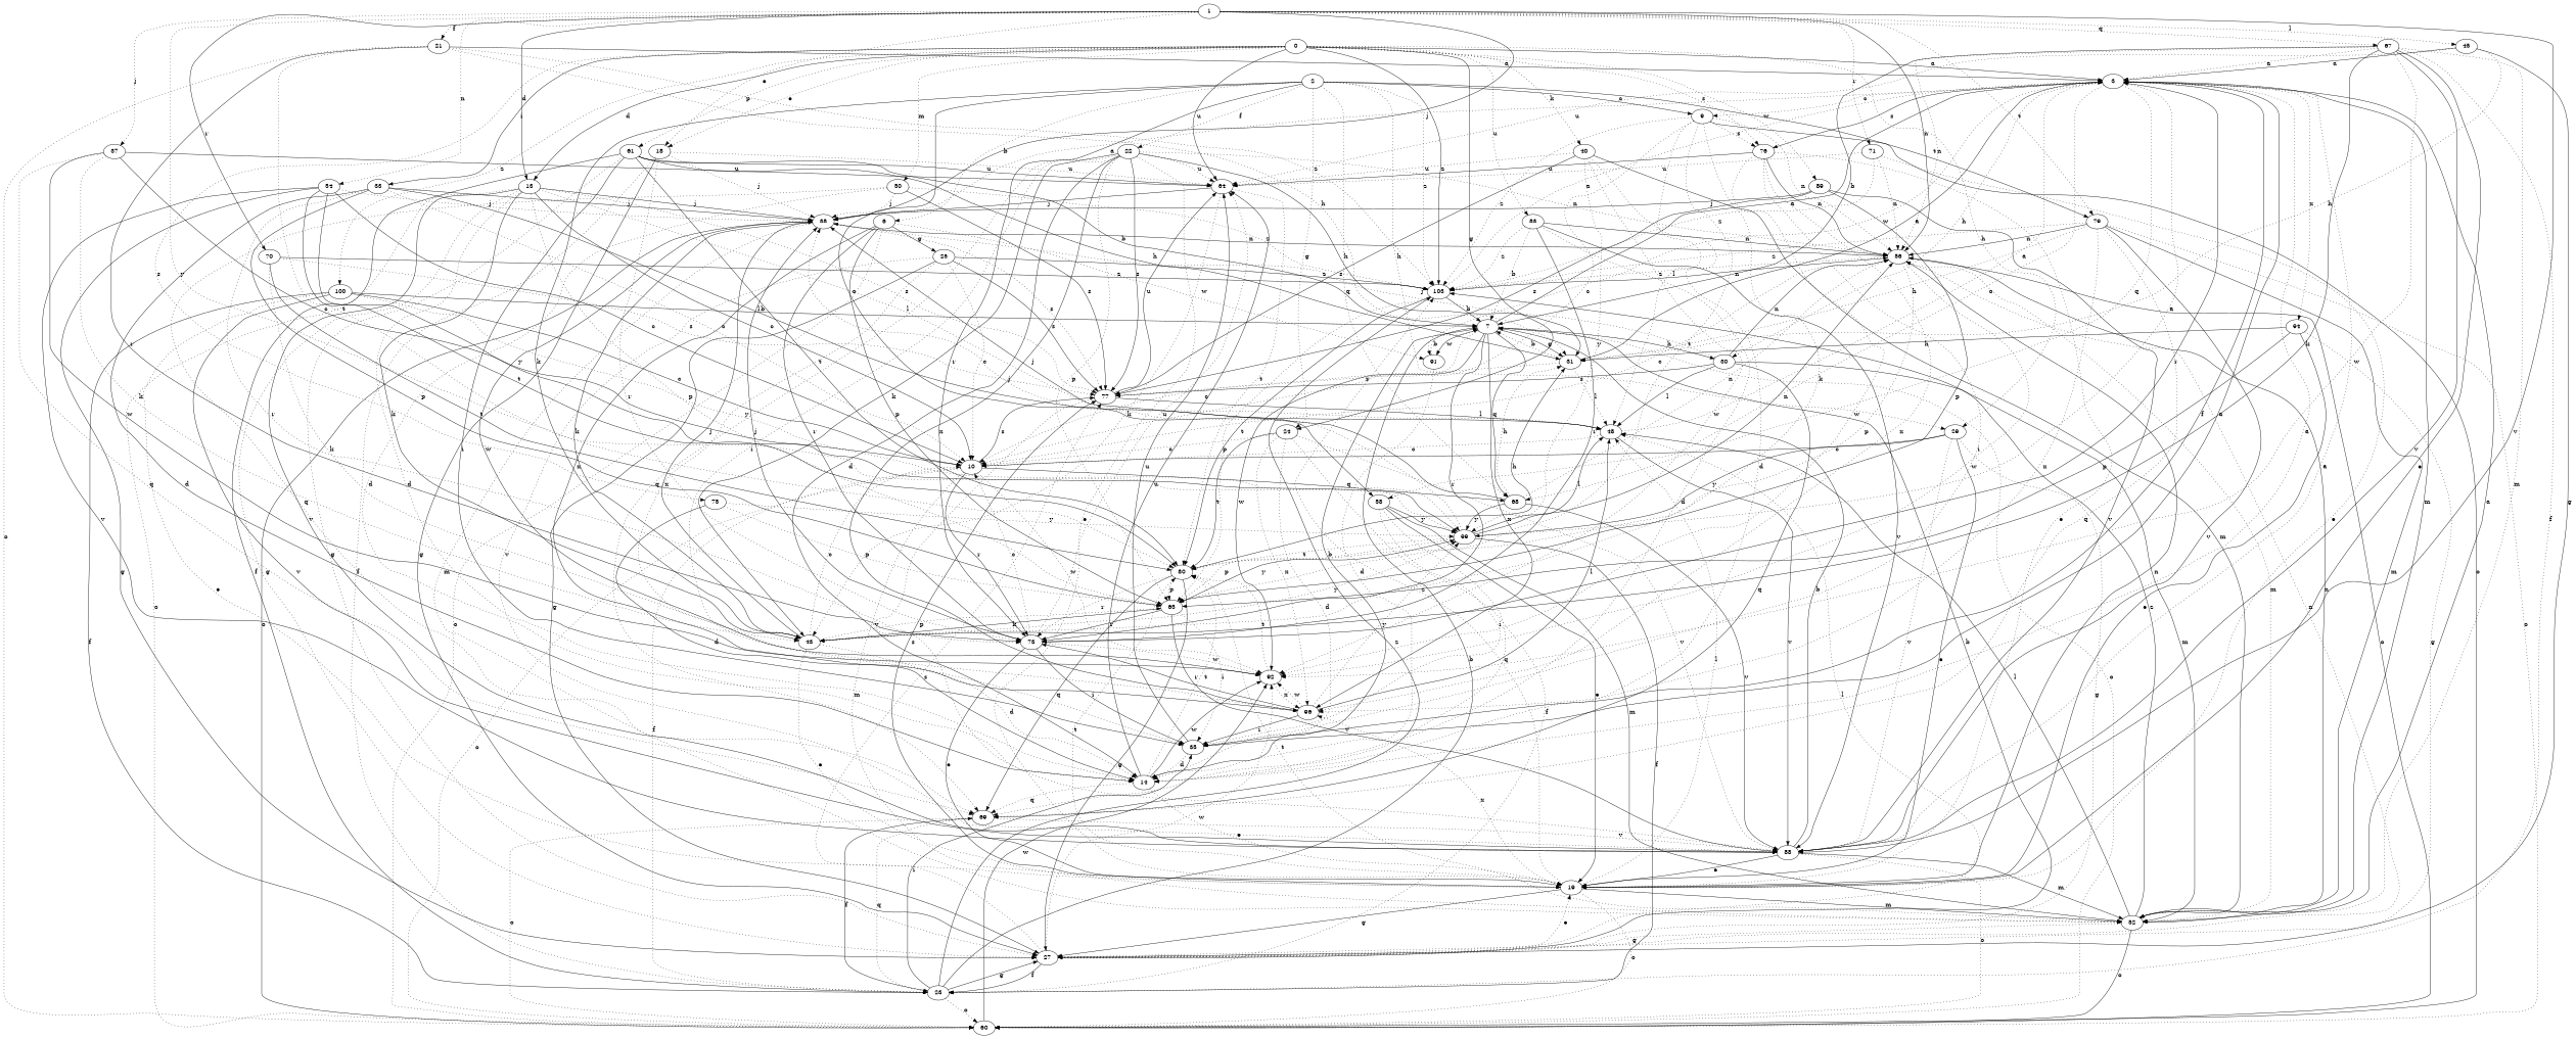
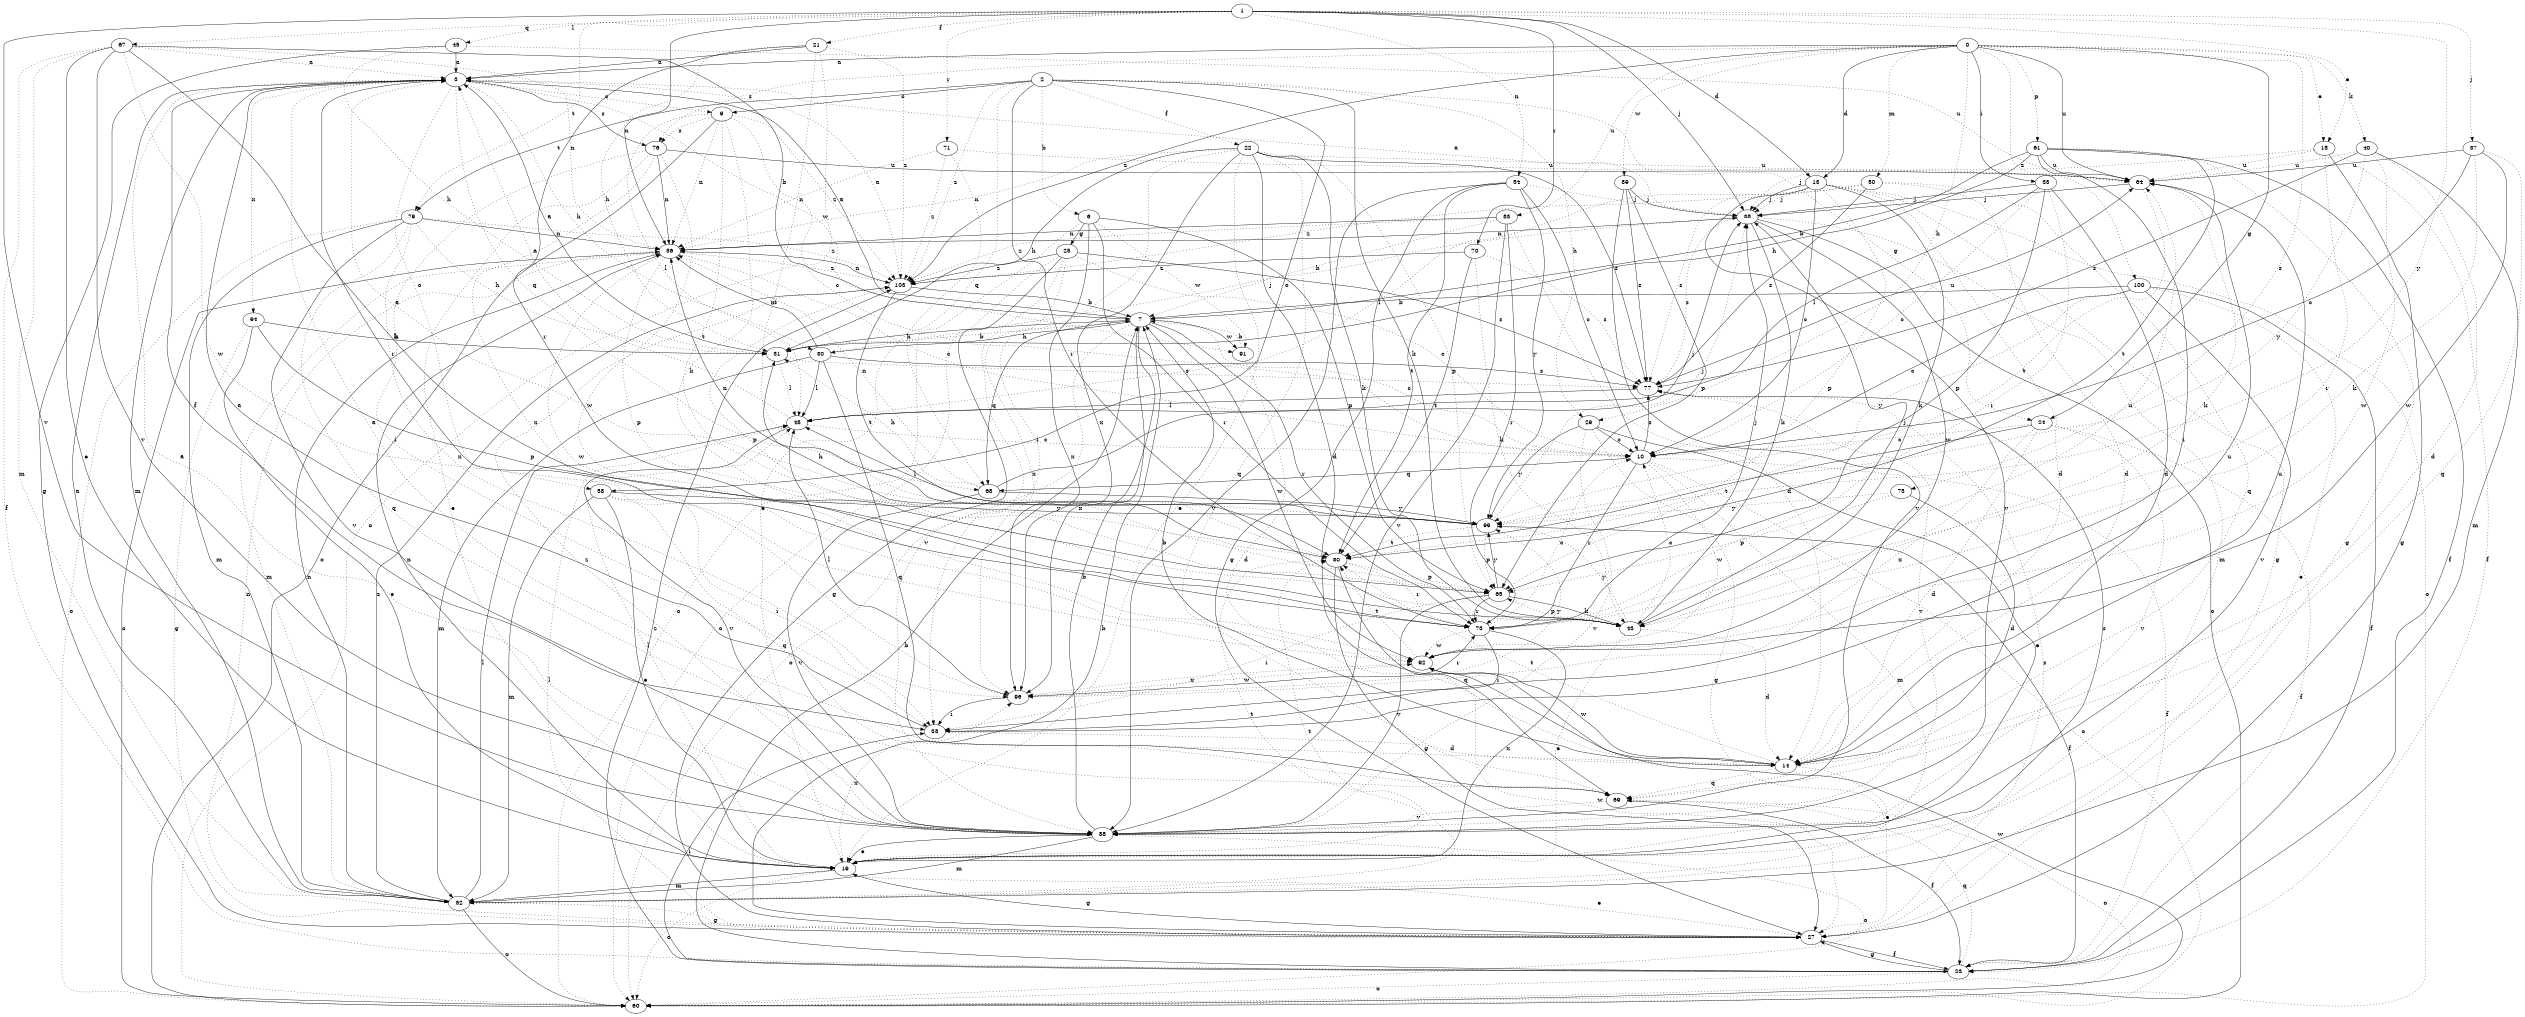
  strict digraph {
    edge [style=dotted]
    0
    3
    13
    18
    24
    29
    33
    40
    50
    61
    75
    76
    83
    n14 [label=64]
    89
    100
    103
    9
    58
    68
    73
    30
    35
    52
    91
    94
    38
    88
    43
    60
    65
    10
    48
    77
    14
    27
    23
    96
    80
    99
    19
    92
    69
    7
    31
    56
    1
    21
    37
    45
    54
    67
    70
    71
    79
    2
    6
    22
    25
    0 -> 3 [label=a style=solid]
    0 -> 13 [label=d style=solid]
    0 -> 18 [label=e]
    0 -> 24 [label=g style=solid]
    0 -> 29 [label=h]
    0 -> 33 [label=i style=solid]
    0 -> 40 [label=k]
    0 -> 50 [label=m]
    0 -> 61 [label=p]
    0 -> 75 [label=s]
    0 -> 76 [label=s]
    0 -> 83 [label=u]
    0 -> n14 [label=u style=solid]
    0 -> 89 [label=w]
    0 -> 100 [label=z]
    0 -> 103 [label=z style=solid]
    3 -> 76 [label=s style=solid]
    3 -> 9 [label=c]
    3 -> 58 [label=o]
    3 -> 68 [label=q]
    3 -> 73 [label=r style=solid]
    3 -> 30 [label=h]
    3 -> 35 [label=f style=solid]
    3 -> 52 [label=m style=solid]
    3 -> 91 [label=w]
    3 -> 94 [label=x]
    13 -> 38 [label=j style=solid]
    13 -> 88 [label=v style=solid]
    13 -> 43 [label=k style=solid]
    13 -> 60 [label=o]
    13 -> 65 [label=p]
    13 -> 10 [label=c style=solid]
    13 -> 48 [label=l]
    13 -> 77 [label=s]
    13 -> 14 [label=d]
    13 -> 27 [label=g]
    18 -> n14 [label=u]
    18 -> 73 [label=r]
    18 -> 38 [label=j]
    18 -> 27 [label=g style=solid]
    18 -> 23 [label=f]
    24 -> 88 [label=v]
    24 -> 10 [label=c]
    24 -> 14 [label=d]
    24 -> 23 [label=f]
    24 -> 96 [label=x]
    24 -> 80 [label=t style=solid]
    29 -> 88 [label=v]
    29 -> 10 [label=c style=solid]
    29 -> 27 [label=g]
    29 -> 99 [label=y style=solid]
    29 -> 19 [label=e style=solid]
    33 -> 73 [label=r]
    33 -> 38 [label=j style=solid]
    33 -> 65 [label=p style=solid]
    33 -> 10 [label=c]
    33 -> 48 [label=l style=solid]
    33 -> 14 [label=d style=solid]
    40 -> n14 [label=u]
    40 -> 52 [label=m style=solid]
    40 -> 77 [label=s style=solid]
    40 -> 14 [label=d]
    40 -> 99 [label=y]
    40 -> 92 [label=w]
    50 -> 103 [label=z]
    50 -> 38 [label=j]
    50 -> 77 [label=s style=solid]
    50 -> 14 [label=d]
    50 -> 69 [label=q]
    61 -> n14 [label=u style=solid]
    61 -> 35 [label=i style=solid]
    61 -> 27 [label=g]
    61 -> 23 [label=f style=solid]
    61 -> 80 [label=t style=solid]
    61 -> 7 [label=b style=solid]
    61 -> 31 [label=h style=solid]
    75 -> 65 [label=p]
    75 -> 14 [label=d style=solid]
    75 -> 99 [label=y]
    76 -> n14 [label=u style=solid]
    76 -> 35 [label=i]
    76 -> 96 [label=x]
    76 -> 19 [label=e]
    76 -> 92 [label=w]
    76 -> 56 [label=n style=solid]
    83 -> 103 [label=z]
    83 -> 73 [label=r style=solid]
    83 -> 88 [label=v style=solid]
    83 -> 14 [label=d]
    83 -> 7 [label=b]
    83 -> 56 [label=n style=solid]
    n14 -> 38 [label=j style=solid]
    n14 -> 43 [label=k]
    n14 -> 80 [label=t]
    89 -> 38 [label=j style=solid]
    89 -> 88 [label=v style=solid]
    89 -> 65 [label=p style=solid]
    89 -> 77 [label=s style=solid]
    100 -> 88 [label=v style=solid]
    100 -> 10 [label=c style=solid]
    100 -> 23 [label=f style=solid]
    100 -> 99 [label=y]
    100 -> 19 [label=e]
    100 -> 7 [label=b style=solid]
    103 -> 3 [label=a]
    103 -> 65 [label=p]
    103 -> 80 [label=t style=solid]
    103 -> 7 [label=b style=solid]
    103 -> 56 [label=n style=solid]
    9 -> 76 [label=s]
    9 -> 103 [label=z]
    9 -> 43 [label=k]
    9 -> 60 [label=o style=solid]
    9 -> 10 [label=c]
    9 -> 48 [label=l]
    9 -> 80 [label=t]
    9 -> 56 [label=n]
    58 -> 35 [label=i]
    58 -> 52 [label=m style=solid]
    58 -> 99 [label=y style=solid]
    58 -> 19 [label=e style=solid]
    58 -> 69 [label=q]
    68 -> 38 [label=j style=solid]
    68 -> 88 [label=v style=solid]
    68 -> 99 [label=y style=solid]
    68 -> 31 [label=h]
    68 -> 56 [label=n]
    73 -> n14 [label=u]
    73 -> 35 [label=i style=solid]
    73 -> 38 [label=j style=solid]
    73 -> 10 [label=c]
-   73 -> 19 [label=e style=solid]
+   73 -> 19 [label=x style=solid]
    73 -> 92 [label=w]
    30 -> 52 [label=m style=solid]
    30 -> 38 [label=j]
    30 -> 48 [label=l style=solid]
    30 -> 77 [label=s style=solid]
    30 -> 69 [label=q style=solid]
    30 -> 56 [label=n style=solid]
    35 -> 3 [label=a style=solid]
    35 -> n14 [label=u style=solid]
    35 -> 14 [label=d]
    52 -> 3 [label=a style=solid]
    52 -> 103 [label=z style=solid]
    52 -> 60 [label=o style=solid]
    52 -> 48 [label=l style=solid]
    52 -> 27 [label=g]
    52 -> 80 [label=t]
    52 -> 56 [label=n style=solid]
    91 -> 14 [label=d]
    91 -> 7 [label=b]
    94 -> 65 [label=p style=solid]
    94 -> 27 [label=g]
    94 -> 19 [label=e style=solid]
    94 -> 31 [label=h style=solid]
    38 -> 3 [label=a]
    38 -> 52 [label=m]
    38 -> 43 [label=k style=solid]
    38 -> 60 [label=o style=solid]
    38 -> 77 [label=s]
    38 -> 92 [label=w style=solid]
    38 -> 56 [label=n style=solid]
    88 -> 3 [label=a]
-   19 -> 103 [label=z]
+   88 -> 103 [label=z]
    88 -> 52 [label=m style=solid]
    88 -> 60 [label=o]
    88 -> 19 [label=e style=solid]
    88 -> 7 [label=b style=solid]
    43 -> 38 [label=j style=solid]
    43 -> 65 [label=p]
    43 -> 10 [label=c]
    43 -> 14 [label=d]
    43 -> 99 [label=y]
    43 -> 19 [label=e]
    60 -> 92 [label=w style=solid]
    65 -> 73 [label=r style=solid]
    65 -> 35 [label=i]
    65 -> 88 [label=v style=solid]
    65 -> 43 [label=k style=solid]
    65 -> 99 [label=y style=solid]
    10 -> 68 [label=q style=solid]
    10 -> 73 [label=r style=solid]
    10 -> 52 [label=m]
    10 -> 60 [label=o]
    10 -> 77 [label=s style=solid]
    10 -> 23 [label=f]
    10 -> 92 [label=w]
    48 -> 3 [label=a]
    48 -> 88 [label=v style=solid]
    48 -> 10 [label=c]
    77 -> n14 [label=u style=solid]
    77 -> 88 [label=v]
    77 -> 48 [label=l style=solid]
    14 -> 3 [label=a]
    14 -> n14 [label=u style=solid]
    14 -> 80 [label=t]
    14 -> 19 [label=e]
    14 -> 92 [label=w style=solid]
    14 -> 69 [label=q]
    14 -> 7 [label=b style=solid]
    27 -> 48 [label=l]
    27 -> 77 [label=s]
    27 -> 23 [label=f style=solid]
    27 -> 19 [label=e]
    27 -> 92 [label=w]
    27 -> 7 [label=b style=solid]
    27 -> 56 [label=n]
    23 -> 103 [label=z style=solid]
    23 -> 35 [label=i style=solid]
    23 -> 60 [label=o]
    23 -> 27 [label=g style=solid]
    23 -> 69 [label=q]
    23 -> 7 [label=b style=solid]
    96 -> 73 [label=r style=solid]
    96 -> 35 [label=i style=solid]
    96 -> 48 [label=l style=solid]
    96 -> 99 [label=y]
    96 -> 92 [label=w]
    80 -> 73 [label=r]
    80 -> 65 [label=p]
    80 -> 27 [label=g style=solid]
    80 -> 69 [label=q style=solid]
    80 -> 31 [label=h style=solid]
    99 -> 3 [label=a]
    99 -> 38 [label=j]
    99 -> 65 [label=p]
    99 -> 48 [label=l style=solid]
    99 -> 23 [label=f style=solid]
    99 -> 80 [label=t]
    99 -> 56 [label=n style=solid]
    19 -> 52 [label=m style=solid]
    19 -> 60 [label=o]
    19 -> 48 [label=l]
    19 -> 77 [label=s style=solid]
    19 -> 27 [label=g style=solid]
    19 -> 96 [label=x]
    19 -> 80 [label=t]
    19 -> 56 [label=n style=solid]
    92 -> 96 [label=x]
    92 -> 80 [label=t]
    69 -> 88 [label=v]
    69 -> 60 [label=o]
    69 -> 23 [label=f style=solid]
    7 -> 3 [label=a style=solid]
    7 -> 68 [label=q style=solid]
    7 -> 73 [label=r style=solid]
    7 -> 30 [label=h style=solid]
    7 -> 91 [label=w style=solid]
    7 -> 60 [label=o]
    7 -> 10 [label=c]
    7 -> 96 [label=x style=solid]
    7 -> 92 [label=w style=solid]
-   7 -> 31 [label=g style=solid]
+   7 -> 31 [label=h style=solid]
    31 -> 3 [label=a style=solid]
    31 -> 48 [label=l]
    31 -> 77 [label=s]
    31 -> 7 [label=b]
    56 -> 103 [label=z]
    56 -> 52 [label=m]
    56 -> 60 [label=o style=solid]
    56 -> 65 [label=p]
    56 -> 10 [label=c]
    56 -> 92 [label=w]
    1 -> 13 [label=d style=solid]
    1 -> 18 [label=e]
    1 -> 38 [label=j style=solid]
    1 -> 88 [label=v style=solid]
    1 -> 99 [label=y]
    1 -> 56 [label=n style=solid]
    1 -> 21 [label=f]
    1 -> 37 [label=j]
    1 -> 45 [label=l]
    1 -> 54 [label=n]
    1 -> 67 [label=q]
    1 -> 70 [label=r style=solid]
    1 -> 71 [label=r]
    1 -> 79 [label=t]
    21 -> 3 [label=a style=solid]
    21 -> 103 [label=z]
    21 -> 73 [label=r style=solid]
    21 -> 60 [label=o]
    21 -> 80 [label=t]
    21 -> 31 [label=h]
    37 -> n14 [label=u style=solid]
    37 -> 43 [label=k]
    37 -> 10 [label=c style=solid]
    37 -> 92 [label=w style=solid]
    37 -> 69 [label=q]
    45 -> 3 [label=a style=solid]
    45 -> n14 [label=u]
    45 -> 27 [label=g style=solid]
    45 -> 31 [label=h]
    54 -> 38 [label=j]
    54 -> 88 [label=v style=solid]
    54 -> 10 [label=c style=solid]
    54 -> 27 [label=g style=solid]
    54 -> 80 [label=t style=solid]
    54 -> 99 [label=y style=solid]
    67 -> 3 [label=a]
    67 -> 52 [label=m]
    67 -> 88 [label=v style=solid]
    67 -> 43 [label=k style=solid]
    67 -> 23 [label=f]
    67 -> 19 [label=e style=solid]
    67 -> 92 [label=w]
    67 -> 7 [label=b style=solid]
    67 -> 56 [label=n]
    70 -> 103 [label=z style=solid]
    70 -> 43 [label=k]
    70 -> 77 [label=s]
    70 -> 80 [label=t style=solid]
    71 -> n14 [label=u]
    71 -> 103 [label=z]
    71 -> 19 [label=e]
    71 -> 56 [label=n]
    79 -> 103 [label=z]
    79 -> 52 [label=m style=solid]
    79 -> 88 [label=v style=solid]
    79 -> 60 [label=o]
    79 -> 96 [label=x]
    79 -> 69 [label=q]
    79 -> 31 [label=h]
    79 -> 56 [label=n style=solid]
    2 -> 24 [label=g]
    2 -> 29 [label=h]
    2 -> 103 [label=z]
    2 -> 9 [label=c style=solid]
    2 -> 58 [label=o style=solid]
    2 -> 68 [label=q]
    2 -> 73 [label=r style=solid]
    2 -> 43 [label=k style=solid]
    2 -> 79 [label=t style=solid]
    2 -> 6 [label=b]
    2 -> 22 [label=f]
    6 -> 73 [label=r style=solid]
    6 -> 91 [label=w]
    6 -> 60 [label=o]
    6 -> 65 [label=p style=solid]
    6 -> 96 [label=x style=solid]
    6 -> 25 [label=g style=solid]
    22 -> n14 [label=u]
    22 -> 35 [label=i]
    22 -> 43 [label=k style=solid]
    22 -> 65 [label=p]
    22 -> 77 [label=s style=solid]
    22 -> 14 [label=d style=solid]
    22 -> 96 [label=x style=solid]
    22 -> 19 [label=e]
    22 -> 69 [label=q]
    22 -> 31 [label=h style=solid]
    22 -> 56 [label=n]
    25 -> 103 [label=z style=solid]
    25 -> 88 [label=v]
+   25 -> 60 [label=o]
    25 -> 10 [label=c]
    25 -> 77 [label=s style=solid]
    25 -> 27 [label=g style=solid]
    25 -> 96 [label=x]
  }
